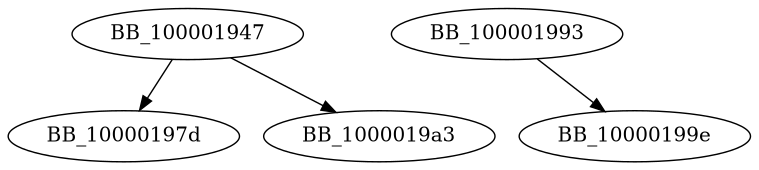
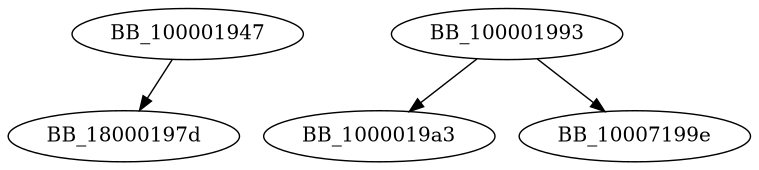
  digraph {
    n1 [label=BB_100001947]
-   BB_10000197d
+   BB_10000197d [label=BB_18000197d]
    BB_100001993
-   BB_10000199e
+   BB_10000199e [label=BB_10007199e]
    BB_1000019a3
    n1 -> BB_10000197d
    BB_100001993 -> BB_10000199e
-   n1 -> BB_1000019a3
+   BB_100001993 -> BB_1000019a3
  }
